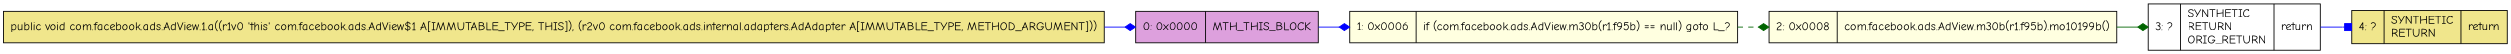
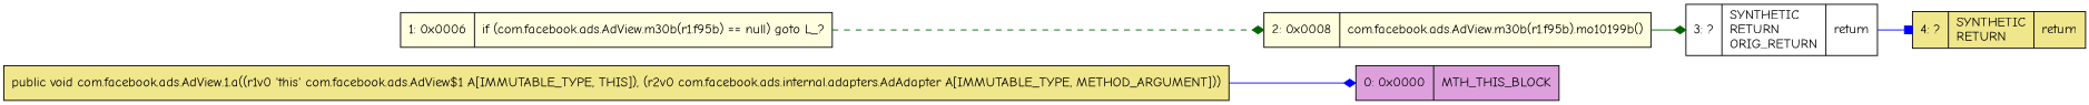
  digraph {
    fontname="Comic Neue"
    rankdir=LR
    node [fillcolor=lightyellow fontname="Comic Neue" shape=record style=filled]
    edge [arrowhead=diamond color=blue fontname="Comic Neue"]
    n1 [fillcolor=plum label="{0\:\ 0x0000|MTH_THIS_BLOCK\l}"]
    n2 [label="{1\:\ 0x0006|if (com.facebook.ads.AdView.m30b(r1.f95b) == null) goto L_?\l}"]
    n3 [label="{2\:\ 0x0008|com.facebook.ads.AdView.m30b(r1.f95b).mo10199b()\l}"]
    n4 [fillcolor=white label="{3\:\ ?|SYNTHETIC\lRETURN\lORIG_RETURN\l|return\l}"]
    n5 [fillcolor=khaki label="{4\:\ ?|SYNTHETIC\lRETURN\l|return\l}"]
    n6 [fillcolor=khaki label="{public void com.facebook.ads.AdView.1.a((r1v0 'this' com.facebook.ads.AdView$1 A[IMMUTABLE_TYPE, THIS]), (r2v0 com.facebook.ads.internal.adapters.AdAdapter A[IMMUTABLE_TYPE, METHOD_ARGUMENT])) }"]
-   n1 -> n2
    n2 -> n3 [color=darkgreen style=dashed]
    n3 -> n4 [color=darkgreen]
    n4 -> n5 [arrowhead=box]
    n6 -> n1
  }
